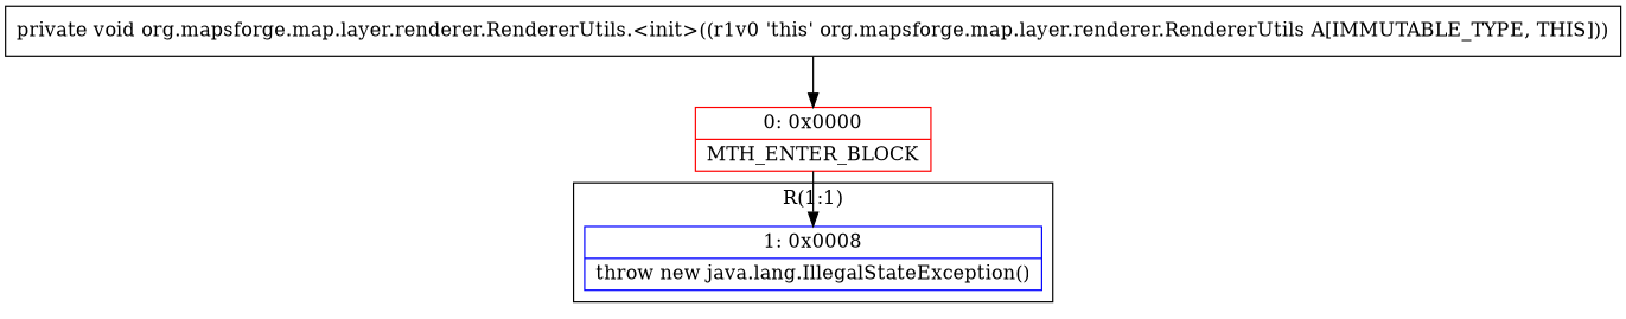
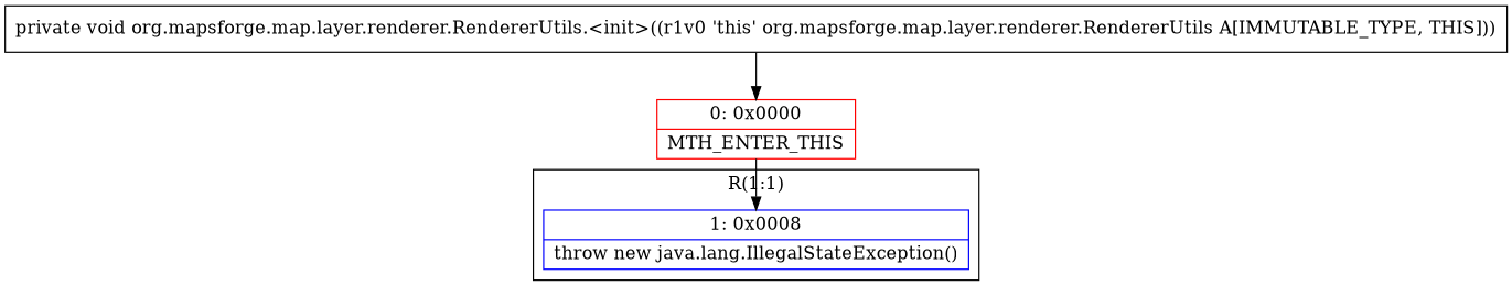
  digraph {
    node [shape=record]
    n1 [color=blue label="{1\:\ 0x0008|throw new java.lang.IllegalStateException()\l}"]
-   n2 [color=red label="{0\:\ 0x0000|MTH_ENTER_BLOCK\l}"]
+   n2 [color=red label="{0\:\ 0x0000|MTH_ENTER_THIS\l}"]
    n3 [label="{private void org.mapsforge.map.layer.renderer.RendererUtils.\<init\>((r1v0 'this' org.mapsforge.map.layer.renderer.RendererUtils A[IMMUTABLE_TYPE, THIS])) }"]
    subgraph cluster_1 {
      label="R(1:1)"
      n1
    }
    n2 -> n1
    n3 -> n2
  }
